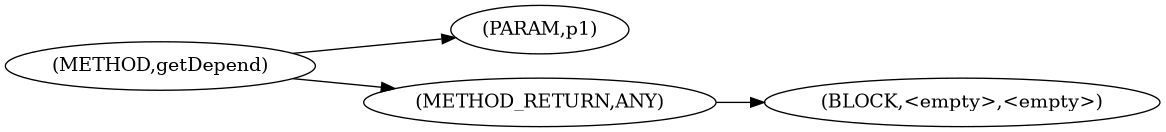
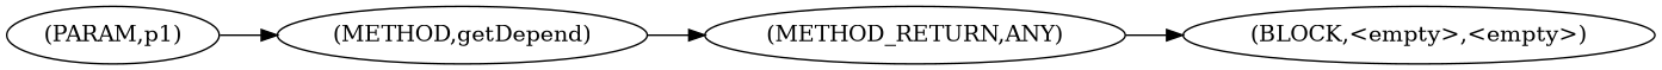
  digraph {
    rankdir=LR
    n1 [label=<(METHOD,getDepend)>]
    n2 [label=<(PARAM,p1)>]
    n3 [label=<(METHOD_RETURN,ANY)>]
    n4 [label=<(BLOCK,&lt;empty&gt;,&lt;empty&gt;)>]
-   n1 -> n2
+   n2 -> n1
    n1 -> n3
    n3 -> n4
  }
